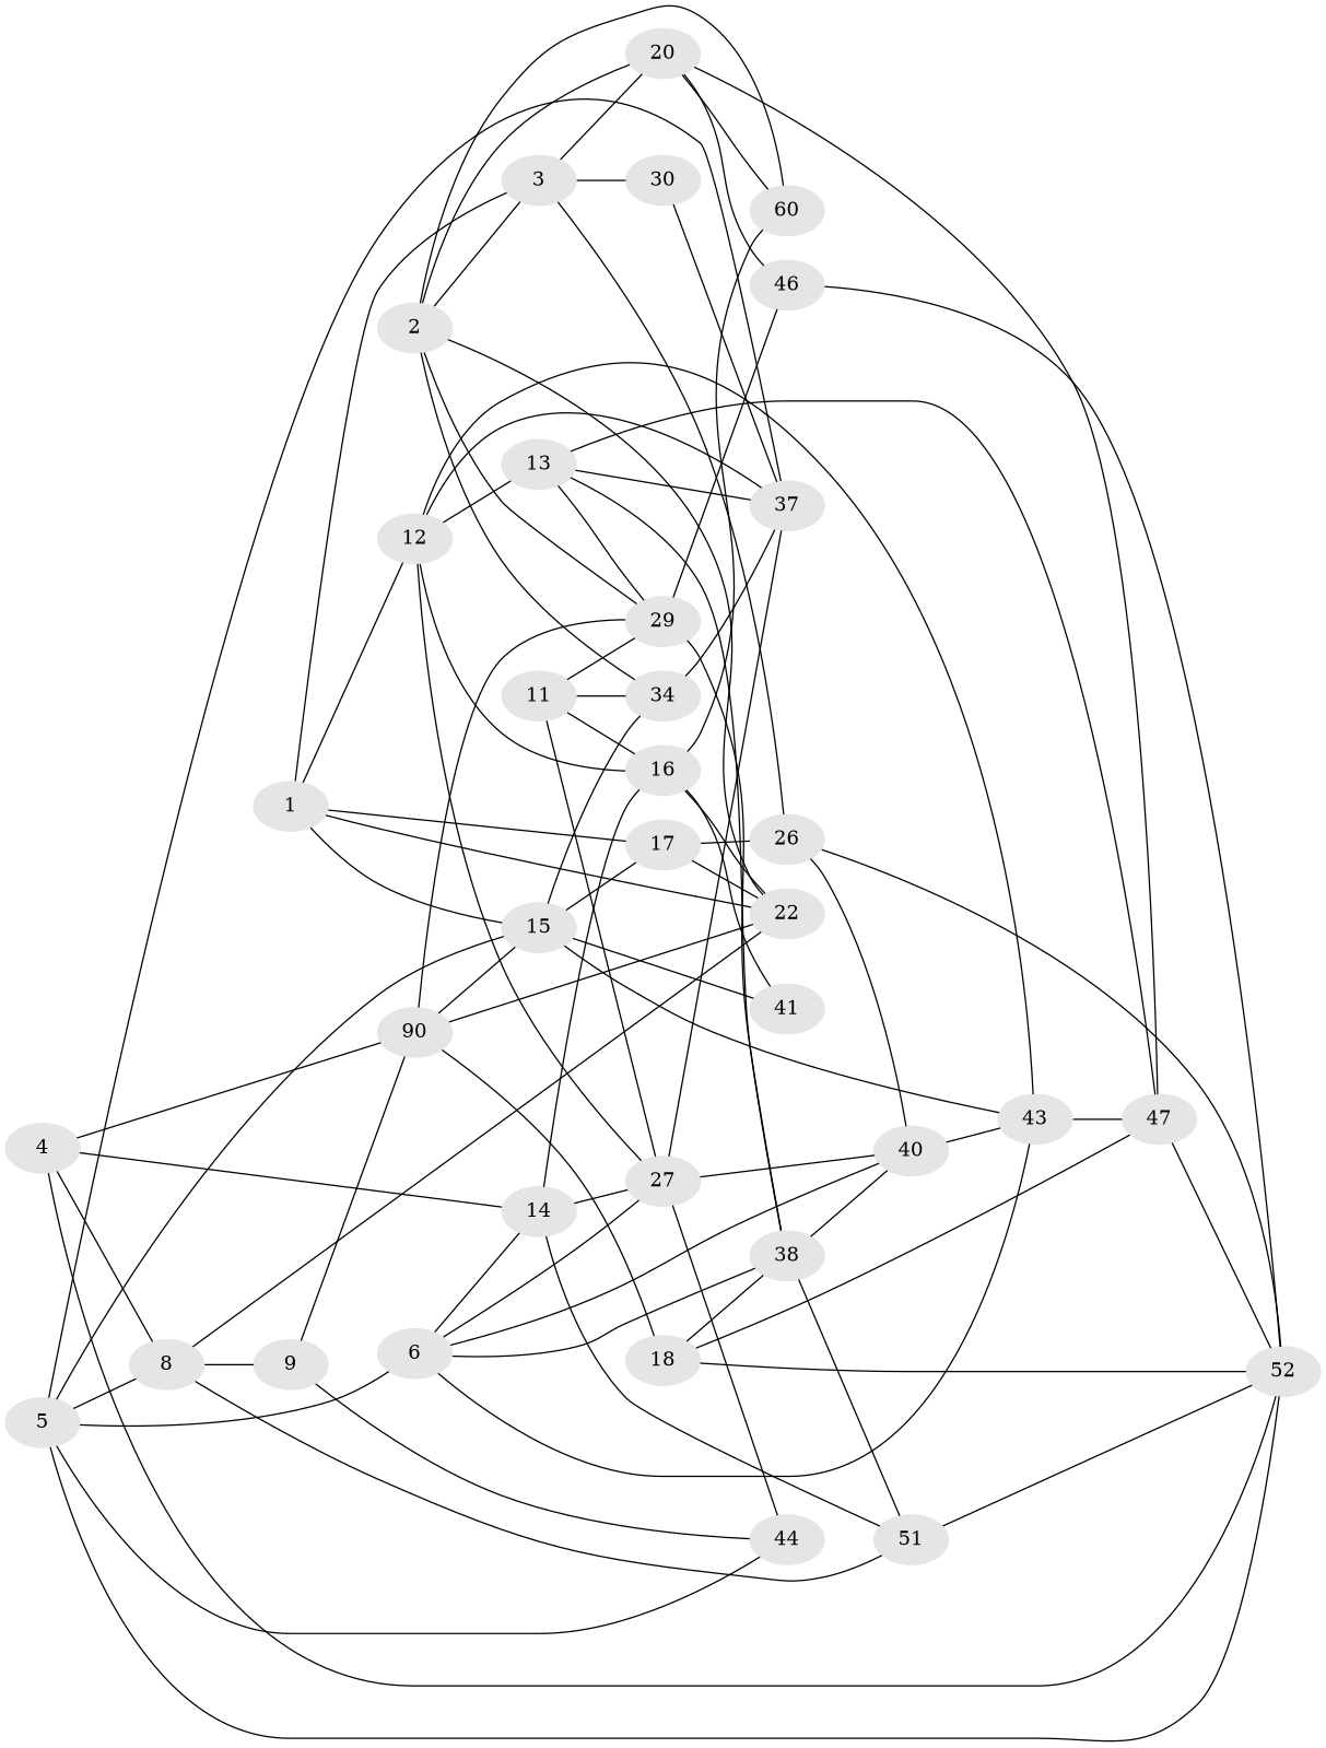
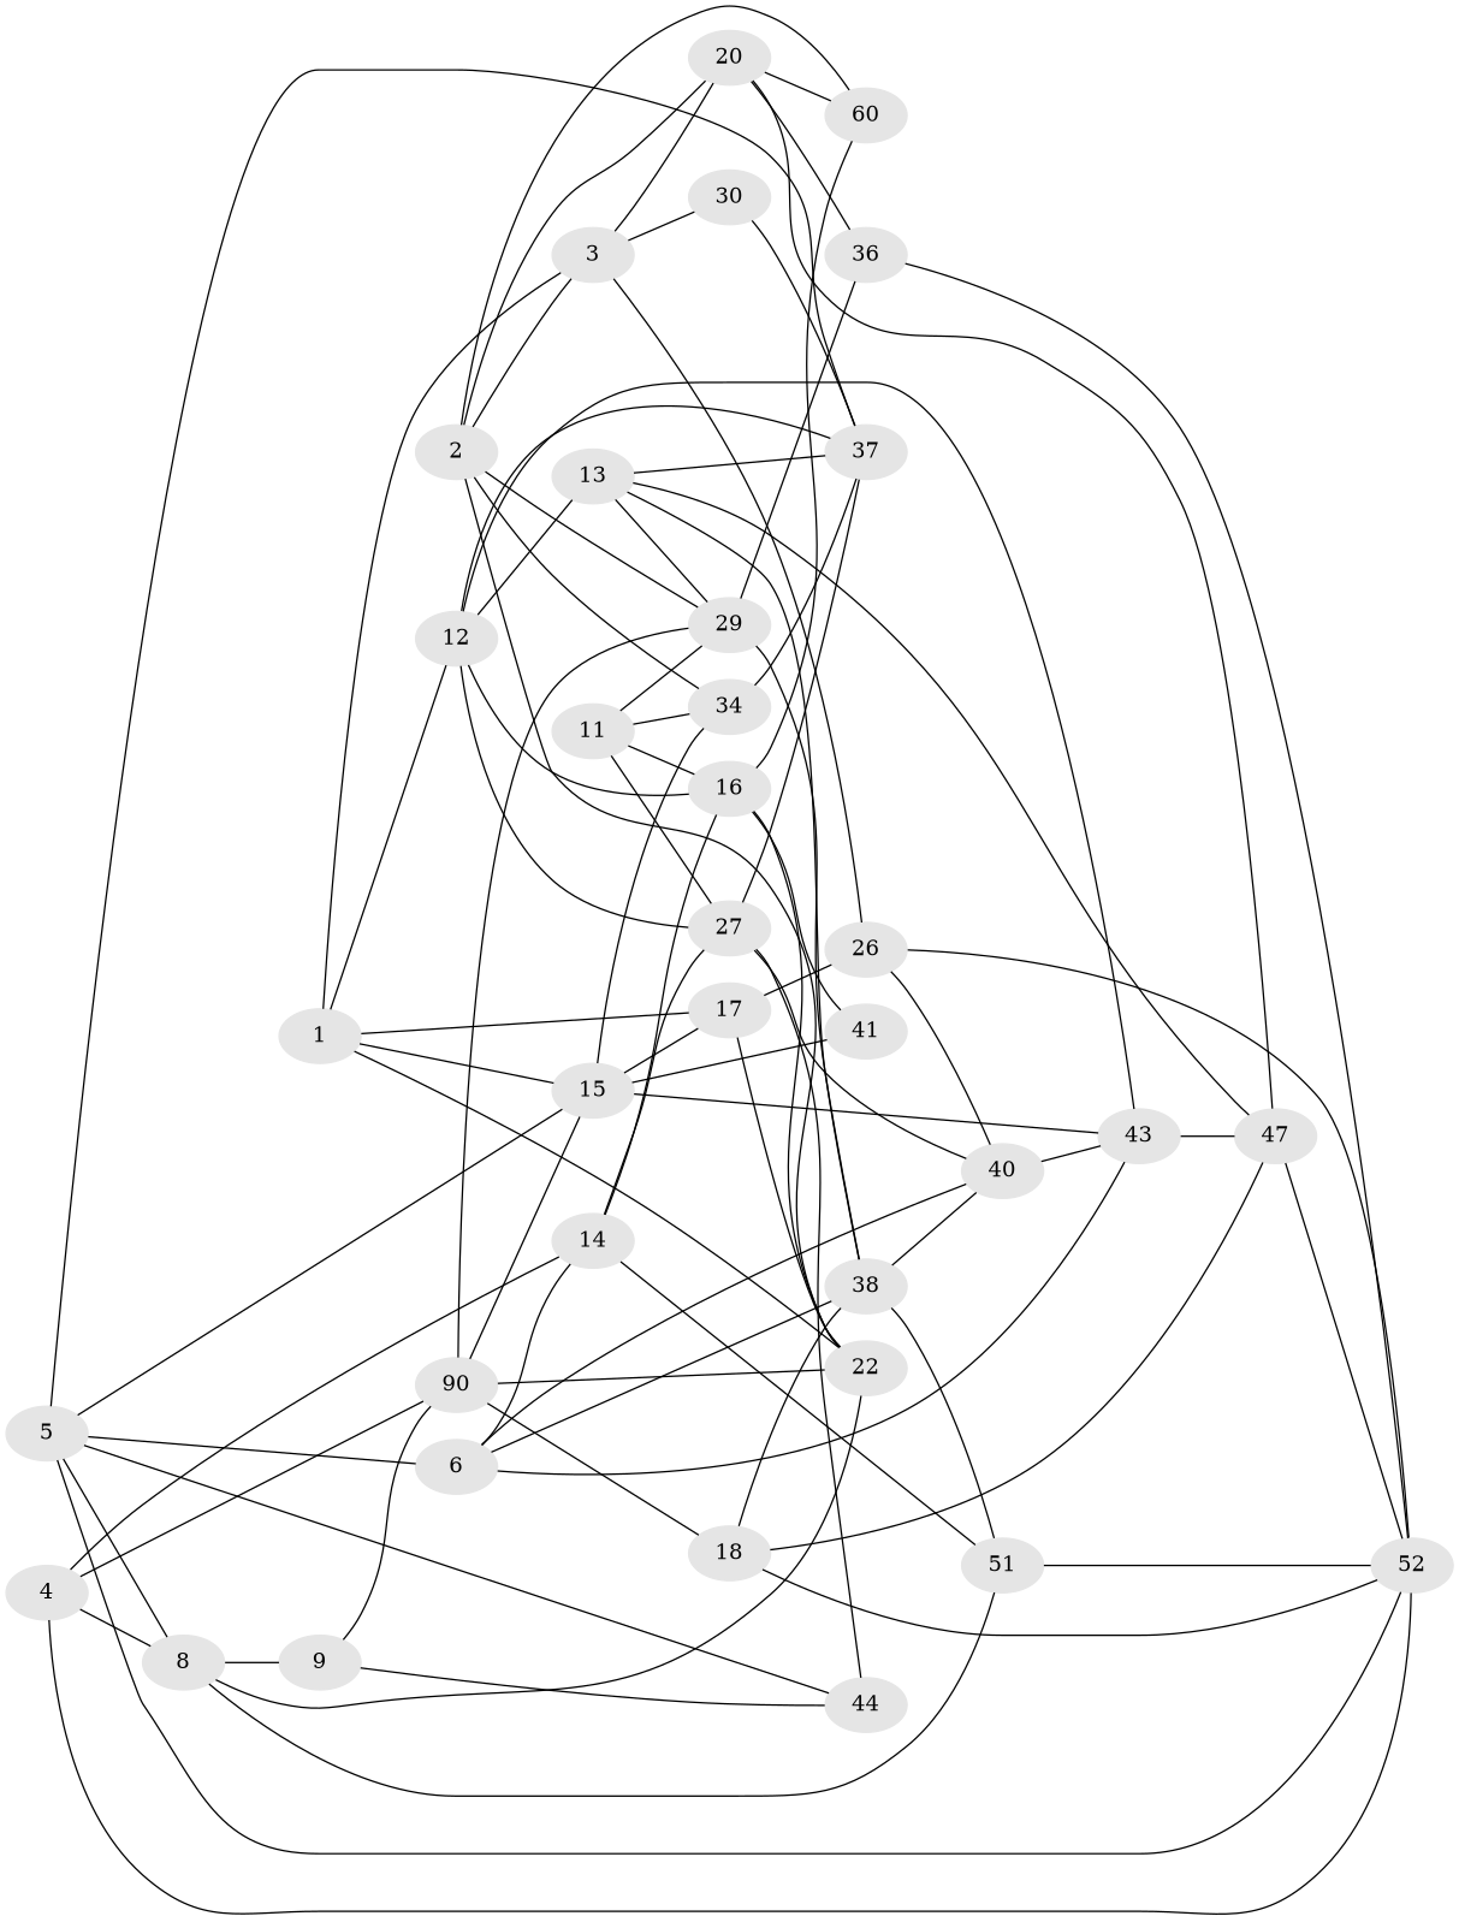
  graph {
    rankdir=LR
    node [color=gray90 style=filled]
    1 [super="+57"]
    3 [super="+24"]
    12 [super="+25"]
    15 [super="+39"]
    17 [super="+23"]
    22 [super="+45"]
    20 [super="+21"]
    26 [super="+33"]
    30
    37 [super="+46"]
    27 [super="+50"]
    43 [super="+48"]
    16 [super="+56"]
    13 [super="+59"]
    34 [super="+54"]
    41
    2 [super="+61"]
    29 [super="+55"]
    60
    47
-   36 [label=46]
+   36
    38 [super="+42"]
    52 [super="+62"]
    40 [super="+58"]
    4 [super="+7"]
    8 [super="+19"]
    n27 [label=90 super="+32"]
    14 [super="+28"]
    9
    51
    18 [super="+35"]
    6 [super="+53"]
    5
    44 [super="+49"]
    11 [super="+31"]
    1 -- 3
    1 -- 12
    1 -- 15
    1 -- 17
    1 -- 22 [weight=2]
    3 -- 20 [weight=2]
    3 -- 26
    3 -- 30
    12 -- 37
    12 -- 27
    12 -- 43
    12 -- 16
    12 -- 13
    15 -- 17
    15 -- 43
    15 -- 34
    15 -- 41
    17 -- 22
    17 -- 26 [weight=2]
    20 -- 60
    20 -- 47
    20 -- 36
    26 -- 52
    26 -- 40
    30 -- 37
    27 -- 37
    27 -- 40
    27 -- 44
    43 -- 47
    16 -- 22
    16 -- 41
    16 -- 60 [weight=2]
    13 -- 37
    13 -- 29
    13 -- 47
    13 -- 38
    34 -- 37 [weight=2]
    2 -- 3
    2 -- 22
    2 -- 20
    2 -- 34
    2 -- 29
    2 -- 60
    29 -- 36
    29 -- 38
    47 -- 52
    36 -- 52
    38 -- 40
    38 -- 51
    40 -- 43
    4 -- 52
    4 -- 8
    4 -- n27 [weight=2]
    4 -- 14
    8 -- 22
    8 -- 9
    8 -- 51
    n27 -- 15 [weight=2]
    n27 -- 22
    n27 -- 29
    n27 -- 18 [weight=2]
    14 -- 27 [weight=2]
    14 -- 16
    14 -- 51
    9 -- n27
    9 -- 44
    51 -- 52
    18 -- 47
    18 -- 38
    18 -- 52
-   6 -- 27
    6 -- 43
    6 -- 38
    6 -- 40
    6 -- 14
    5 -- 15
    5 -- 37
    5 -- 52
    5 -- 8
    5 -- 6
    5 -- 44
    11 -- 27
    11 -- 16
    11 -- 34
    11 -- 29
  }
